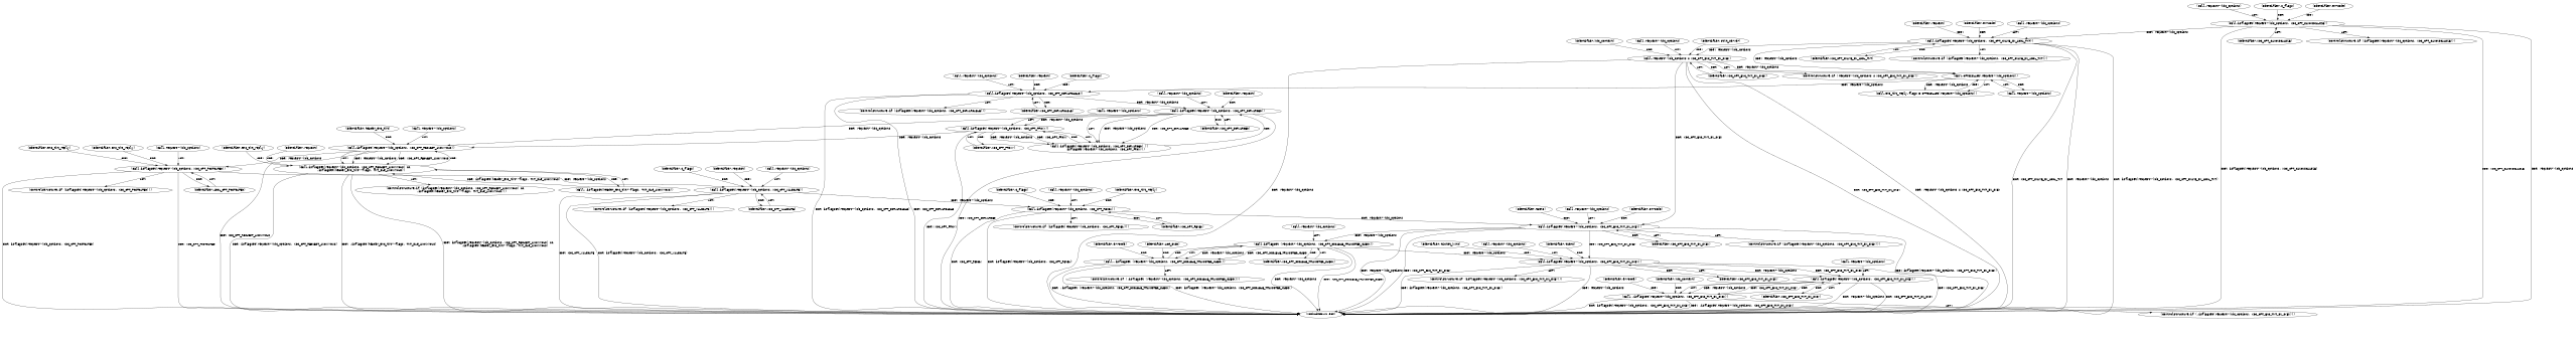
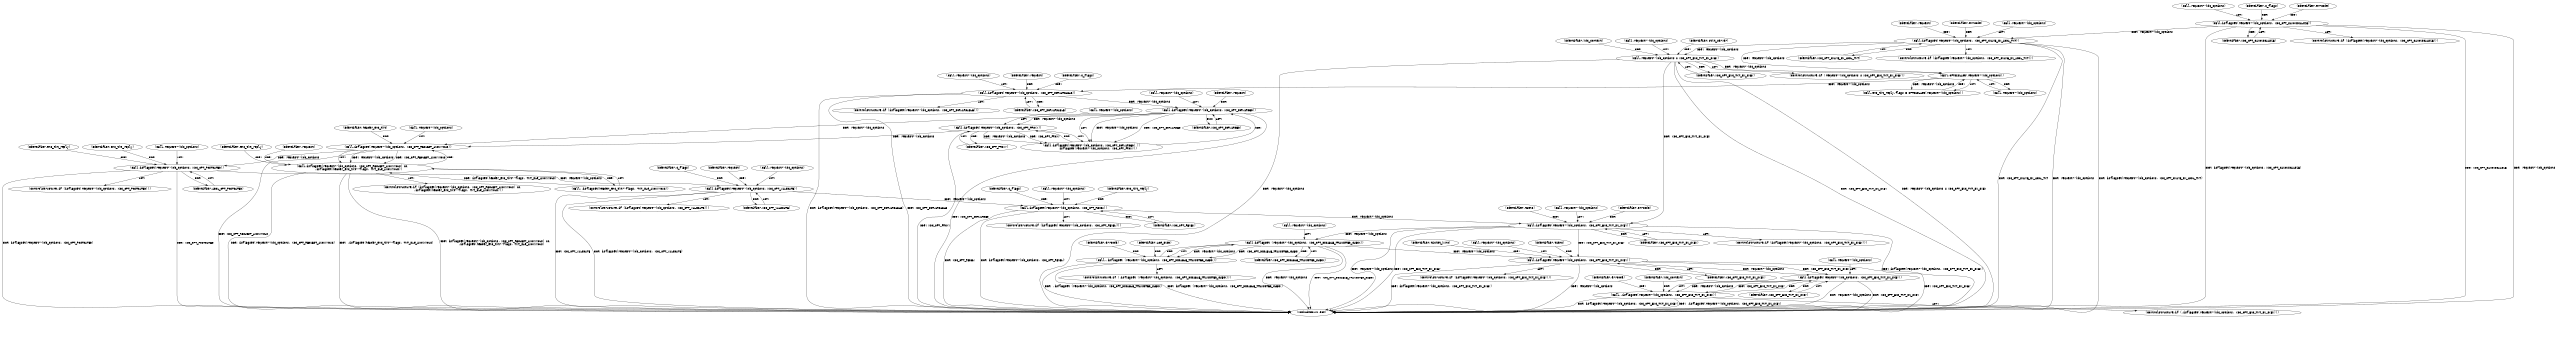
  digraph {
    fontname="DejaVu Sans Mono"
    node [fontname="DejaVu Sans Mono"]
    edge [fontname="DejaVu Sans Mono"]
    n1 [label="(Call,isflagset(request->kdc_options, KDC_OPT_REQUEST_ANONYMOUS))"]
    n2 [label="(Call,isflagset(request->kdc_options, KDC_OPT_REQUEST_ANONYMOUS) &&\n        !isflagset(header_enc_tkt->flags, TKT_FLG_ANONYMOUS))"]
    n3 [label="(Call,isflagset(request->kdc_options, KDC_OPT_POSTDATED))"]
    n4 [label="(MethodReturn,RET)"]
    n5 [label="(ControlStructure,if (isflagset(request->kdc_options, KDC_OPT_REQUEST_ANONYMOUS) &&\n        !isflagset(header_enc_tkt->flags, TKT_FLG_ANONYMOUS)))"]
    n6 [label="(Call,!isflagset(header_enc_tkt->flags, TKT_FLG_ANONYMOUS))"]
    n7 [label="(Call,isflagset(request->kdc_options, KDC_OPT_VALIDATE))"]
    n8 [label="(Identifier,ADDL_OPT_POSTDATED)"]
    n9 [label="(ControlStructure,if (isflagset(request->kdc_options, KDC_OPT_POSTDATED)))"]
    n10 [label="(Call,isflagset(request->kdc_options, KDC_OPT_FORWARDED))"]
    n11 [label="(Call,isflagset(request->kdc_options, KDC_OPT_PROXY))"]
    n12 [label="(Call,isflagset(request->kdc_options, KDC_OPT_FORWARDED) ||\n        isflagset(request->kdc_options, KDC_OPT_PROXY))"]
    n13 [label="(Identifier,KDC_OPT_FORWARDED)"]
    n14 [label="(Identifier,KDC_OPT_PROXY)"]
    n15 [label="(Call,isflagset(request->kdc_options, KDC_OPT_FORWARDABLE))"]
    n16 [label="(ControlStructure,if (isflagset(request->kdc_options, KDC_OPT_FORWARDABLE)))"]
    n17 [label="(Identifier,KDC_OPT_FORWARDABLE)"]
    n18 [label="(Call,OPTS2FLAGS(request->kdc_options))"]
    n19 [label="(Call,enc_tkt_reply.flags = OPTS2FLAGS(request->kdc_options))"]
    n20 [label="(Call,request->kdc_options)"]
    n21 [label="(Call,request->kdc_options & KDC_OPT_ENC_TKT_IN_SKEY)"]
    n22 [label="(Call,isflagset(request->kdc_options, KDC_OPT_ENC_TKT_IN_SKEY))"]
    n23 [label="(Identifier,KDC_OPT_ENC_TKT_IN_SKEY)"]
    n24 [label="(ControlStructure,if (request->kdc_options & KDC_OPT_ENC_TKT_IN_SKEY))"]
    n25 [label="(Call,isflagset (request->kdc_options, KDC_OPT_DISABLE_TRANSITED_CHECK))"]
    n26 [label="(Call,isflagset(request->kdc_options, KDC_OPT_ENC_TKT_IN_SKEY))"]
    n27 [label="(Identifier,KDC_OPT_ENC_TKT_IN_SKEY)"]
    n28 [label="(ControlStructure,if (isflagset(request->kdc_options, KDC_OPT_ENC_TKT_IN_SKEY)))"]
    n29 [label="(Call,isflagset(request->kdc_options, KDC_OPT_CNAME_IN_ADDL_TKT))"]
    n30 [label="(Identifier,KDC_OPT_CNAME_IN_ADDL_TKT)"]
    n31 [label="(ControlStructure,if (isflagset(request->kdc_options, KDC_OPT_CNAME_IN_ADDL_TKT)))"]
    n32 [label="(Call,isflagset(request->kdc_options, KDC_OPT_CANONICALIZE))"]
    n33 [label="(Identifier,KDC_OPT_CANONICALIZE)"]
    n34 [label="(ControlStructure,if (isflagset(request->kdc_options, KDC_OPT_CANONICALIZE)))"]
    n35 [label="(Call,isflagset(request->kdc_options, KDC_OPT_RENEW))"]
    n36 [label="(ControlStructure,if (isflagset(request->kdc_options, KDC_OPT_VALIDATE)))"]
    n37 [label="(Identifier,KDC_OPT_VALIDATE)"]
    n38 [label="(ControlStructure,if (isflagset(request->kdc_options, KDC_OPT_RENEW)))"]
    n39 [label="(Identifier,KDC_OPT_RENEW)"]
    n40 [label="(Call,!isflagset (request->kdc_options, KDC_OPT_DISABLE_TRANSITED_CHECK))"]
    n41 [label="(Identifier,KDC_OPT_DISABLE_TRANSITED_CHECK)"]
    n42 [label="(Call,isflagset(request->kdc_options, KDC_OPT_ENC_TKT_IN_SKEY))"]
    n43 [label="(Identifier,KDC_OPT_ENC_TKT_IN_SKEY)"]
    n44 [label="(ControlStructure,if (isflagset(request->kdc_options, KDC_OPT_ENC_TKT_IN_SKEY)))"]
    n45 [label="(ControlStructure,if (!isflagset (request->kdc_options, KDC_OPT_DISABLE_TRANSITED_CHECK)))"]
    n46 [label="(Call,!isflagset(request->kdc_options, KDC_OPT_ENC_TKT_IN_SKEY))"]
    n47 [label="(Identifier,KDC_OPT_ENC_TKT_IN_SKEY)"]
    n48 [label="(ControlStructure,if (!isflagset(request->kdc_options, KDC_OPT_ENC_TKT_IN_SKEY)))"]
    n49 [label="(Identifier,c_flags)"]
    n50 [label="(Identifier,c_flags)"]
    n51 [label="(Identifier,errcode)"]
    n52 [label="(Call,request->kdc_options)"]
    n53 [label="(Call,request->kdc_options)"]
    n54 [label="(Call,request->kdc_options)"]
    n55 [label="(Identifier,c_flags)"]
    n56 [label="(Identifier,request)"]
    n57 [label="(Call,request->kdc_options)"]
    n58 [label="(Identifier,errcode)"]
    n59 [label="(Identifier,enc_tkt_reply)"]
    n60 [label="(Identifier,t2enc)"]
    n61 [label="(Call,request->kdc_options)"]
    n62 [label="(Identifier,LOG_INFO)"]
    n63 [label="(Call,request->kdc_options)"]
    n64 [label="(Identifier,enc_tkt_reply)"]
    n65 [label="(Call,request->kdc_options)"]
    n66 [label="(Identifier,ticket_kvno)"]
    n67 [label="(Call,request->kdc_options)"]
    n68 [label="(Call,request->kdc_options)"]
    n69 [label="(Identifier,header_enc_tkt)"]
    n70 [label="(Call,request->kdc_options)"]
    n71 [label="(Call,request->kdc_options)"]
    n72 [label="(Identifier,request)"]
    n73 [label="(Identifier,errcode)"]
    n74 [label="(Identifier,c_flags)"]
    n75 [label="(Identifier,enc_tkt_reply)"]
    n76 [label="(Identifier,kdc_context)"]
    n77 [label="(Identifier,stkt_server)"]
    n78 [label="(Identifier,enc_tkt_reply)"]
    n79 [label="(Identifier,errcode)"]
    n80 [label="(Identifier,request)"]
    n81 [label="(Identifier,t2enc)"]
    n82 [label="(Call,request->kdc_options)"]
    n83 [label="(Identifier,request)"]
    n84 [label="(Call,request->kdc_options)"]
    n85 [label="(Identifier,errcode)"]
    n86 [label="(Call,request->kdc_options)"]
    n87 [label="(Identifier,request)"]
    n88 [label="(Identifier,kdc_context)"]
    n1 -> n2 [label="AST: "]
    n1 -> n2 [label="DDG: request->kdc_options"]
    n1 -> n2 [label="DDG: KDC_OPT_REQUEST_ANONYMOUS"]
    n1 -> n3 [label="DDG: request->kdc_options"]
    n1 -> n4 [label="DDG: KDC_OPT_REQUEST_ANONYMOUS"]
    n2 -> n1 [label="CFG: "]
    n2 -> n4 [label="DDG: isflagset(request->kdc_options, KDC_OPT_REQUEST_ANONYMOUS) &&\n        !isflagset(header_enc_tkt->flags, TKT_FLG_ANONYMOUS)"]
    n2 -> n4 [label="DDG: isflagset(request->kdc_options, KDC_OPT_REQUEST_ANONYMOUS)"]
    n2 -> n4 [label="DDG: !isflagset(header_enc_tkt->flags, TKT_FLG_ANONYMOUS)"]
    n2 -> n5 [label="AST: "]
    n2 -> n6 [label="CFG: "]
    n3 -> n4 [label="DDG: KDC_OPT_POSTDATED"]
    n3 -> n4 [label="DDG: isflagset(request->kdc_options, KDC_OPT_POSTDATED)"]
    n3 -> n7 [label="DDG: request->kdc_options"]
    n3 -> n8 [label="CFG: "]
    n3 -> n9 [label="AST: "]
    n6 -> n2 [label="AST: "]
    n6 -> n2 [label="DDG: isflagset(header_enc_tkt->flags, TKT_FLG_ANONYMOUS)"]
    n7 -> n4 [label="DDG: isflagset(request->kdc_options, KDC_OPT_VALIDATE)"]
    n7 -> n4 [label="DDG: KDC_OPT_VALIDATE"]
    n7 -> n35 [label="DDG: request->kdc_options"]
    n7 -> n36 [label="AST: "]
    n7 -> n37 [label="CFG: "]
    n8 -> n3 [label="AST: "]
    n10 -> n1 [label="DDG: request->kdc_options"]
    n10 -> n4 [label="DDG: KDC_OPT_FORWARDED"]
    n10 -> n11 [label="DDG: request->kdc_options"]
    n10 -> n12 [label="AST: "]
    n10 -> n12 [label="DDG: request->kdc_options"]
    n10 -> n12 [label="DDG: KDC_OPT_FORWARDED"]
    n10 -> n13 [label="ENC: "]
    n11 -> n1 [label="DDG: request->kdc_options"]
    n11 -> n4 [label="DDG: KDC_OPT_PROXY"]
    n11 -> n12 [label="AST: "]
    n11 -> n12 [label="DDG: request->kdc_options"]
    n11 -> n12 [label="DDG: KDC_OPT_PROXY"]
    n11 -> n14 [label="CFG: "]
    n12 -> n10 [label="CFG: "]
    n12 -> n11 [label="CFG: "]
    n13 -> n10 [label="AST: "]
    n14 -> n11 [label="AST: "]
    n15 -> n4 [label="DDG: isflagset(request->kdc_options, KDC_OPT_FORWARDABLE)"]
    n15 -> n4 [label="DDG: KDC_OPT_FORWARDABLE"]
    n15 -> n10 [label="DDG: request->kdc_options"]
    n15 -> n16 [label="AST: "]
    n15 -> n17 [label="CFG: "]
    n17 -> n15 [label="AST: "]
    n18 -> n15 [label="DDG: request->kdc_options"]
    n18 -> n19 [label="AST: "]
    n18 -> n19 [label="DDG: request->kdc_options"]
    n18 -> n20 [label="CFG: "]
    n19 -> n18 [label="CFG: "]
    n20 -> n18 [label="AST: "]
    n21 -> n4 [label="DDG: request->kdc_options & KDC_OPT_ENC_TKT_IN_SKEY"]
    n21 -> n4 [label="DDG: request->kdc_options"]
    n21 -> n4 [label="DDG: KDC_OPT_ENC_TKT_IN_SKEY"]
    n21 -> n18 [label="DDG: request->kdc_options"]
    n21 -> n22 [label="DDG: KDC_OPT_ENC_TKT_IN_SKEY"]
    n21 -> n23 [label="CFG: "]
    n21 -> n24 [label="AST: "]
    n22 -> n4 [label="DDG: isflagset(request->kdc_options, KDC_OPT_ENC_TKT_IN_SKEY)"]
    n22 -> n4 [label="DDG: request->kdc_options"]
    n22 -> n4 [label="DDG: KDC_OPT_ENC_TKT_IN_SKEY"]
    n22 -> n25 [label="DDG: request->kdc_options"]
    n22 -> n26 [label="DDG: KDC_OPT_ENC_TKT_IN_SKEY"]
    n22 -> n27 [label="CFG: "]
    n22 -> n28 [label="AST: "]
    n23 -> n21 [label="AST: "]
    n25 -> n4 [label="DDG: request->kdc_options"]
    n25 -> n4 [label="DDG: KDC_OPT_DISABLE_TRANSITED_CHECK"]
    n25 -> n26 [label="DDG: request->kdc_options"]
    n25 -> n40 [label="AST: "]
    n25 -> n40 [label="DDG: request->kdc_options"]
    n25 -> n40 [label="DDG: KDC_OPT_DISABLE_TRANSITED_CHECK"]
    n25 -> n41 [label="CFG: "]
    n26 -> n4 [label="DDG: KDC_OPT_ENC_TKT_IN_SKEY"]
    n26 -> n4 [label="DDG: isflagset(request->kdc_options, KDC_OPT_ENC_TKT_IN_SKEY)"]
    n26 -> n4 [label="DDG: request->kdc_options"]
    n26 -> n42 [label="DDG: request->kdc_options"]
    n26 -> n42 [label="DDG: KDC_OPT_ENC_TKT_IN_SKEY"]
    n26 -> n43 [label="CFG: "]
    n26 -> n44 [label="AST: "]
    n27 -> n22 [label="AST: "]
    n29 -> n4 [label="DDG: KDC_OPT_CNAME_IN_ADDL_TKT"]
    n29 -> n4 [label="DDG: request->kdc_options"]
    n29 -> n4 [label="DDG: isflagset(request->kdc_options, KDC_OPT_CNAME_IN_ADDL_TKT)"]
    n29 -> n18 [label="DDG: request->kdc_options"]
    n29 -> n21 [label="DDG: request->kdc_options"]
    n29 -> n30 [label="CFG: "]
    n29 -> n31 [label="AST: "]
    n30 -> n29 [label="AST: "]
    n32 -> n4 [label="DDG: KDC_OPT_CANONICALIZE"]
    n32 -> n4 [label="DDG: request->kdc_options"]
    n32 -> n4 [label="DDG: isflagset(request->kdc_options, KDC_OPT_CANONICALIZE)"]
    n32 -> n29 [label="DDG: request->kdc_options"]
+   n32 -> n33 [label="CFG: "]
    n32 -> n34 [label="AST: "]
    n33 -> n32 [label="AST: "]
    n35 -> n4 [label="DDG: KDC_OPT_RENEW"]
    n35 -> n4 [label="DDG: isflagset(request->kdc_options, KDC_OPT_RENEW)"]
    n35 -> n22 [label="DDG: request->kdc_options"]
    n35 -> n38 [label="AST: "]
    n35 -> n39 [label="CFG: "]
    n37 -> n7 [label="AST: "]
    n39 -> n35 [label="AST: "]
    n40 -> n4 [label="DDG: isflagset (request->kdc_options, KDC_OPT_DISABLE_TRANSITED_CHECK)"]
    n40 -> n4 [label="DDG: !isflagset (request->kdc_options, KDC_OPT_DISABLE_TRANSITED_CHECK)"]
    n40 -> n25 [label="CFG: "]
    n40 -> n45 [label="AST: "]
    n41 -> n25 [label="AST: "]
    n42 -> n4 [label="DDG: request->kdc_options"]
    n42 -> n4 [label="DDG: KDC_OPT_ENC_TKT_IN_SKEY"]
    n42 -> n46 [label="AST: "]
    n42 -> n46 [label="DDG: request->kdc_options"]
    n42 -> n46 [label="DDG: KDC_OPT_ENC_TKT_IN_SKEY"]
    n42 -> n47 [label="CFG: "]
    n43 -> n26 [label="AST: "]
    n46 -> n4 [label="DDG: isflagset(request->kdc_options, KDC_OPT_ENC_TKT_IN_SKEY)"]
    n46 -> n4 [label="DDG: !isflagset(request->kdc_options, KDC_OPT_ENC_TKT_IN_SKEY)"]
    n46 -> n42 [label="CFG: "]
    n46 -> n48 [label="AST: "]
    n47 -> n42 [label="AST: "]
    n49 -> n15 [label="CFG: "]
    n50 -> n35 [label="CFG: "]
    n51 -> n29 [label="CFG: "]
    n52 -> n15 [label="AST: "]
    n53 -> n7 [label="AST: "]
    n54 -> n29 [label="AST: "]
    n55 -> n7 [label="CFG: "]
    n56 -> n15 [label="CFG: "]
    n57 -> n11 [label="AST: "]
    n58 -> n46 [label="CFG: "]
    n59 -> n3 [label="CFG: "]
    n60 -> n22 [label="CFG: "]
    n61 -> n32 [label="AST: "]
    n62 -> n40 [label="CFG: "]
    n63 -> n3 [label="AST: "]
    n64 -> n2 [label="CFG: "]
    n65 -> n21 [label="AST: "]
    n66 -> n26 [label="CFG: "]
    n67 -> n10 [label="AST: "]
    n68 -> n35 [label="AST: "]
    n69 -> n1 [label="CFG: "]
    n70 -> n25 [label="AST: "]
    n71 -> n26 [label="AST: "]
    n72 -> n2 [label="CFG: "]
    n73 -> n40 [label="CFG: "]
    n74 -> n32 [label="CFG: "]
    n75 -> n3 [label="CFG: "]
    n76 -> n46 [label="CFG: "]
    n77 -> n21 [label="CFG: "]
    n78 -> n35 [label="CFG: "]
    n79 -> n32 [label="CFG: "]
    n80 -> n29 [label="CFG: "]
    n81 -> n26 [label="CFG: "]
    n82 -> n42 [label="AST: "]
    n83 -> n7 [label="CFG: "]
    n84 -> n22 [label="AST: "]
    n85 -> n22 [label="CFG: "]
    n86 -> n1 [label="AST: "]
    n87 -> n10 [label="CFG: "]
    n88 -> n21 [label="CFG: "]
  }
